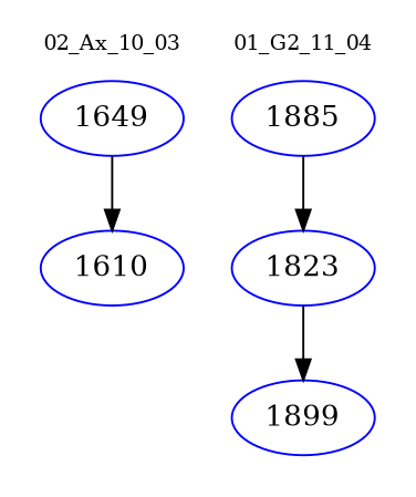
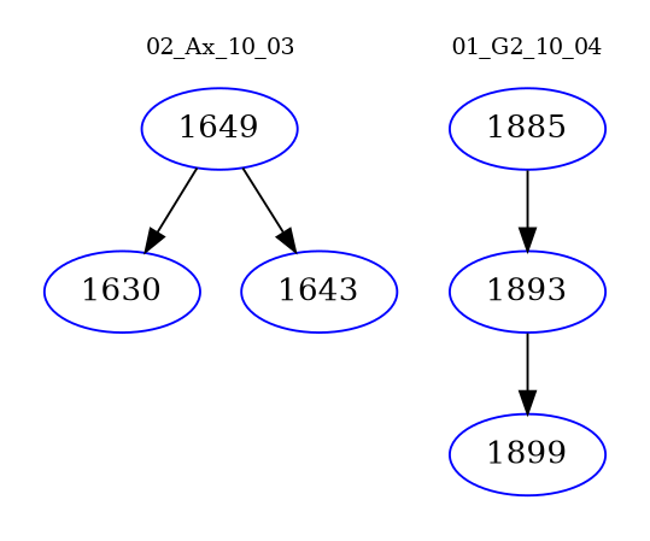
  digraph {
    node [color=blue]
    edge [color=black]
    n1 [label=1649]
-   n2 [label=1610]
-   n4 [label=1823]
+   n2 [label=1630]
+   n3 [label=1643]
+   n4 [label=1893]
    n5 [label=1885]
    n6 [label=1899]
    subgraph cluster_1 {
      color=white
      fontsize=10
      label="02_Ax_10_03"
      n1
      n2
+     n3
    }
    subgraph cluster_2 {
      color=white
      fontsize=10
-     label="01_G2_11_04"
+     label="01_G2_10_04"
      n4
      n5
      n6
    }
    n1 -> n2
+   n1 -> n3
    n4 -> n6
    n5 -> n4
  }
